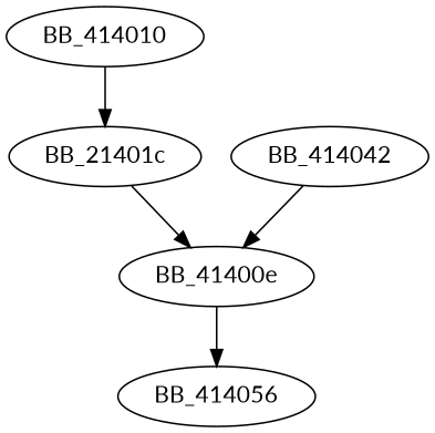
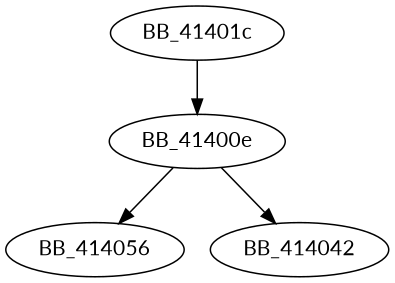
  digraph {
    fontname=Lato
    node [fontname=Lato]
    edge [fontname=Lato]
-   BB_414010
-   BB_41401c [label=BB_21401c]
+   BB_41401c
    n3 [label=BB_41400e]
    n4 [label=BB_414056]
    BB_414042
-   BB_414010 -> BB_41401c
    BB_41401c -> n3
    n3 -> n4
-   BB_414042 -> n3
+   n3 -> BB_414042
  }
